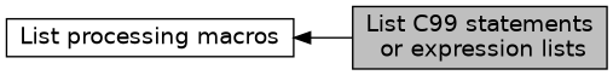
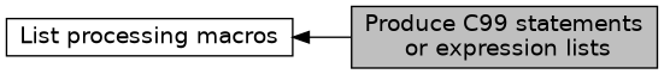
  digraph {
    rankdir=LR
    node [color=black fontname=Helvetica fontsize=14 shape=box style=filled]
    n1 [fillcolor=white height=0.2 label="List processing macros" width=0.4]
-   n2 [fillcolor=grey75 fontcolor=black height=0.2 label="List C99 statements\l or expression lists" width=0.4]
+   n2 [fillcolor=grey75 fontcolor=black height=0.2 label="Produce C99 statements\l or expression lists" width=0.4]
    n1 -> n2 [dir=back fontname=Helvetica fontsize=14 labelfontname=Helvetica labelfontsize=14 shape=plaintext style=solid]
  }
